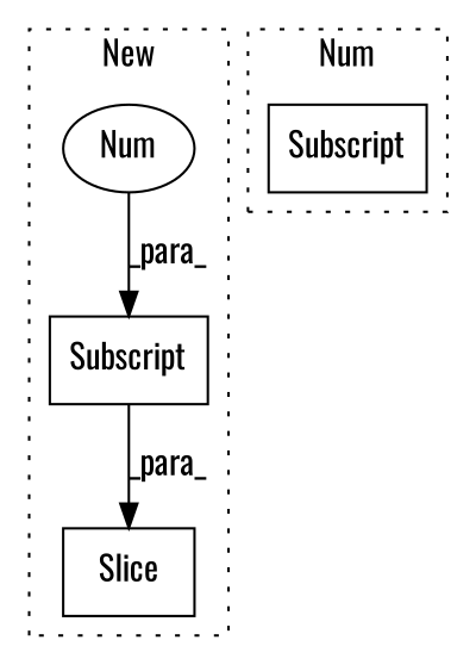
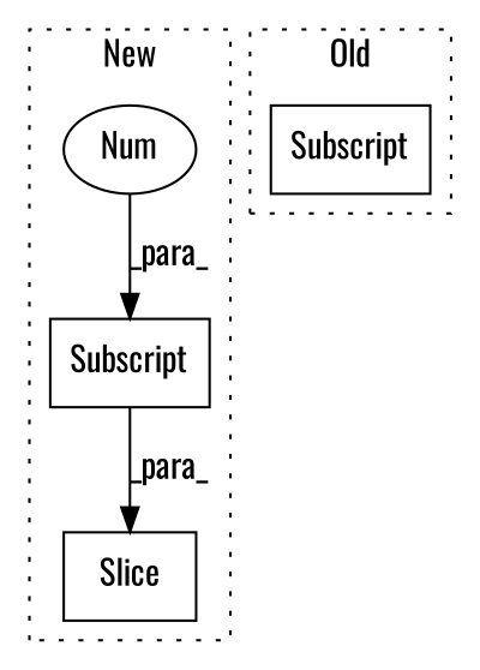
  digraph {
    fontname=Oswald
    node [a=63 shape=box fontname=Oswald]
    edge [fontname=Oswald]
    n1 [a=80 l=11 label=Slice s=6942]
    n2 [l="10,0" label=Subscript s="6943,0"]
    n3 [a=76 l=1 label=Num s=6951 shape=ellipse]
    n4 [l="34,0" label=Subscript s="5986,0"]
    subgraph cluster_1 {
      label=New
      style=dotted
      n1
      n2
      n3
    }
    subgraph cluster_2 {
-     label=Num
+     label=Old
      style=dotted
      n4
    }
    n2 -> n1 [label=_para_]
    n3 -> n2 [label=_para_]
  }
